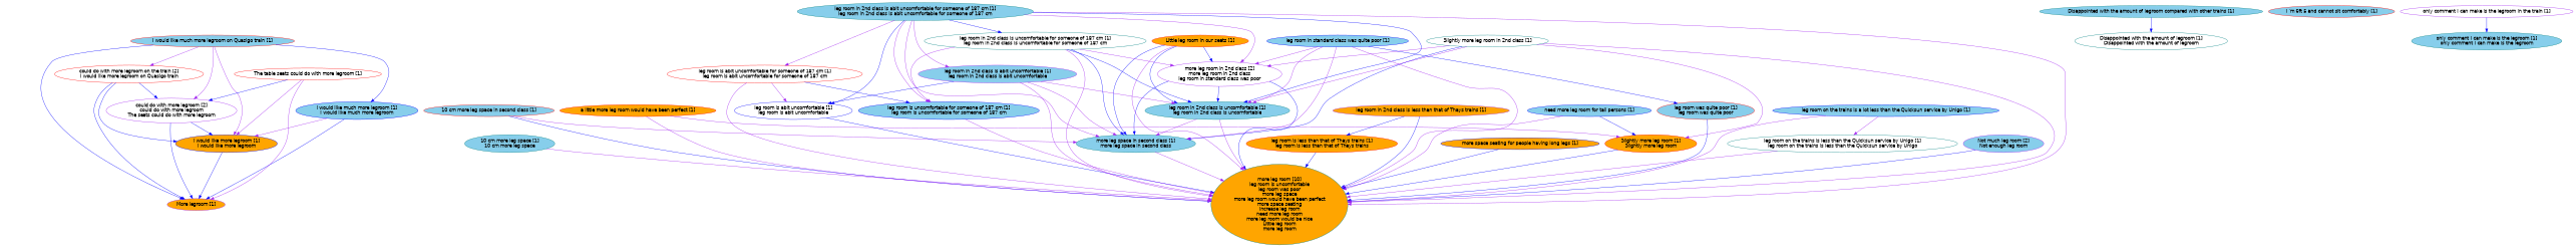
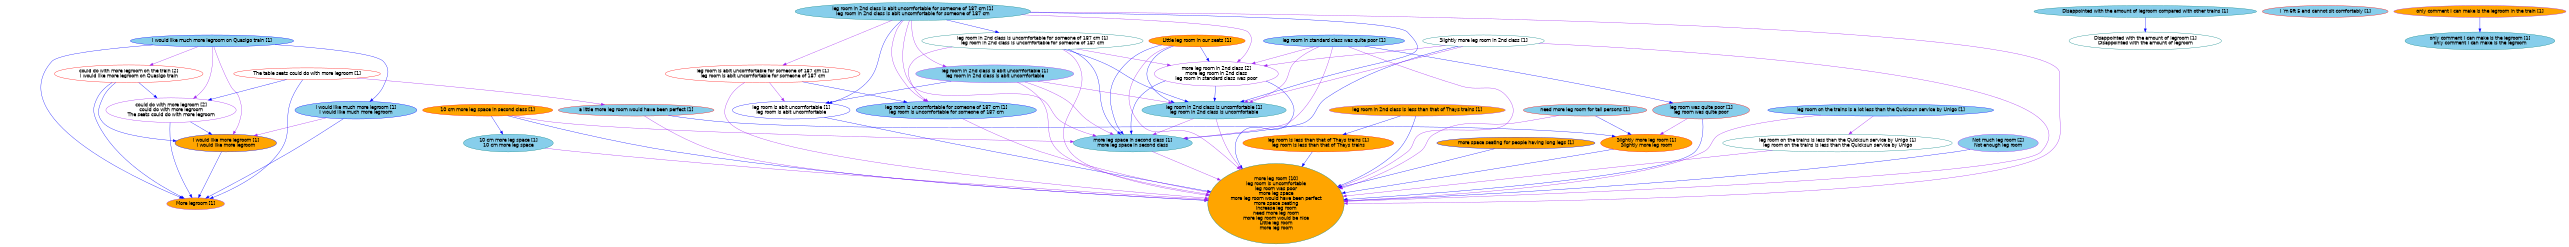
  digraph {
    fontname="DejaVu Sans"
    node [color=teal fillcolor=skyblue fontname="DejaVu Sans" style=filled]
    edge [color=purple fontname="DejaVu Sans"]
    "could do with more legroom [2]\ncould do with more legroom\nThe seats could do with more legroom" [color=purple fillcolor=white]
    "I would like more legroom [1]\nI would like more legroom" [color=blue fillcolor=orange]
    "More legroom [1]" [color=purple fillcolor=orange]
    "more leg room in 2nd class [2]\nmore leg room in 2nd class\nleg room in standard class was poor" [color=purple fillcolor=white]
    "more leg room [10]\nleg room is uncomfortable\nleg room was poor\nmore leg space\nmore leg room would have been perfect\nmore space seating\nIncrease leg room\nneed more leg room\nmore leg room would be nice\nLittle leg room\nmore leg room" [fillcolor=orange]
    "more leg space in second class [1]\nmore leg space in second class"
    "leg room in 2nd class is uncomfortable [1]\nleg room in 2nd class is uncomfortable"
    "Not much leg room [2]\nNot enough leg room" [color=purple]
    "could do with more legroom on the train [2]\nI would like more legroom on Quasigo train" [color=red fillcolor=white]
-   "10 cm more leg space in second class [1]" [color=red]
+   "10 cm more leg space in second class [1]" [color=red fillcolor=orange]
    "10 cm more leg space [1]\n10 cm more leg space"
    "Disappointed with the amount of legroom [1]\nDisappointed with the amount of legroom" [fillcolor=white]
    "Disappointed with the amount of legroom compared with other trains [1]"
    "I 'm 6ft 5 and cannot sit comfortably [1]" [color=red]
-   "I would like much more legroom on Quasigo train [1]" [color=red]
+   "I would like much more legroom on Quasigo train [1]" [color=blue]
    "I would like much more legroom [1]\nI would like much more legroom" [color=blue]
    "Little leg room in our seats [1]" [color=red fillcolor=orange]
    "Slightly more leg room in 2nd class [1]" [fillcolor=white]
    "Slightly more leg room [1]\nSlightly more leg room" [color=red fillcolor=orange]
    "The table seats could do with more legroom [1]" [color=red fillcolor=white]
-   "a little more leg room would have been perfect [1]" [color=red fillcolor=orange]
+   "a little more leg room would have been perfect [1]" [color=red]
    "leg room in 2nd class is abit uncomfortable for someone of 187 cm [1]\nleg room in 2nd class is abit uncomfortable for someone of 187 cm"
    "leg room is abit uncomfortable for someone of 187 cm [1]\nleg room is abit uncomfortable for someone of 187 cm" [color=red fillcolor=white]
    "leg room is abit uncomfortable [1]\nleg room is abit uncomfortable" [color=blue fillcolor=white]
    "leg room is uncomfortable for someone of 187 cm [1]\nleg room is uncomfortable for someone of 187 cm" [color=blue]
    "leg room in 2nd class is abit uncomfortable [1]\nleg room in 2nd class is abit uncomfortable" [color=purple]
    "leg room in 2nd class is uncomfortable for someone of 187 cm [1]\nleg room in 2nd class is uncomfortable for someone of 187 cm" [fillcolor=white]
    "leg room in 2nd class is less than that of Thays trains [1]" [color=purple fillcolor=orange]
    "leg room is less than that of Thays trains [1]\nleg room is less than that of Thays trains" [color=red fillcolor=orange]
    "leg room in standard class was quite poor [1]" [color=blue]
    "leg room was quite poor [1]\nleg room was quite poor" [color=red]
    "leg room on the trains is a lot less than the Quicksun service by Unigo [1]" [color=blue]
    "leg room on the trains is less than the Quicksun service by Unigo [1]\nleg room on the trains is less than the Quicksun service by Unigo" [fillcolor=white]
    "more space seating for people having long legs [1]" [color=blue fillcolor=orange]
-   "need more leg room for tall persons [1]" [color=blue]
-   "only comment I can make is the legroom in the train [1]" [color=purple fillcolor=white]
+   "need more leg room for tall persons [1]" [color=red]
+   "only comment I can make is the legroom in the train [1]" [color=purple fillcolor=orange]
    "only comment I can make is the legroom [1]\nonly comment I can make is the legroom"
    "could do with more legroom [2]\ncould do with more legroom\nThe seats could do with more legroom" -> "I would like more legroom [1]\nI would like more legroom" [color=blue]
    "could do with more legroom [2]\ncould do with more legroom\nThe seats could do with more legroom" -> "More legroom [1]" [color=blue]
    "I would like more legroom [1]\nI would like more legroom" -> "More legroom [1]" [color=blue]
    "more leg room in 2nd class [2]\nmore leg room in 2nd class\nleg room in standard class was poor" -> "more leg room [10]\nleg room is uncomfortable\nleg room was poor\nmore leg space\nmore leg room would have been perfect\nmore space seating\nIncrease leg room\nneed more leg room\nmore leg room would be nice\nLittle leg room\nmore leg room" [color=blue]
    "more leg room in 2nd class [2]\nmore leg room in 2nd class\nleg room in standard class was poor" -> "more leg space in second class [1]\nmore leg space in second class" [color=blue]
    "more leg room in 2nd class [2]\nmore leg room in 2nd class\nleg room in standard class was poor" -> "leg room in 2nd class is uncomfortable [1]\nleg room in 2nd class is uncomfortable" [color=blue]
    "more leg space in second class [1]\nmore leg space in second class" -> "more leg room [10]\nleg room is uncomfortable\nleg room was poor\nmore leg space\nmore leg room would have been perfect\nmore space seating\nIncrease leg room\nneed more leg room\nmore leg room would be nice\nLittle leg room\nmore leg room"
    "leg room in 2nd class is uncomfortable [1]\nleg room in 2nd class is uncomfortable" -> "more leg room [10]\nleg room is uncomfortable\nleg room was poor\nmore leg space\nmore leg room would have been perfect\nmore space seating\nIncrease leg room\nneed more leg room\nmore leg room would be nice\nLittle leg room\nmore leg room"
    "leg room in 2nd class is uncomfortable [1]\nleg room in 2nd class is uncomfortable" -> "more leg space in second class [1]\nmore leg space in second class"
    "Not much leg room [2]\nNot enough leg room" -> "more leg room [10]\nleg room is uncomfortable\nleg room was poor\nmore leg space\nmore leg room would have been perfect\nmore space seating\nIncrease leg room\nneed more leg room\nmore leg room would be nice\nLittle leg room\nmore leg room" [color=blue]
    "could do with more legroom on the train [2]\nI would like more legroom on Quasigo train" -> "could do with more legroom [2]\ncould do with more legroom\nThe seats could do with more legroom" [color=blue]
    "could do with more legroom on the train [2]\nI would like more legroom on Quasigo train" -> "I would like more legroom [1]\nI would like more legroom" [color=blue]
    "could do with more legroom on the train [2]\nI would like more legroom on Quasigo train" -> "More legroom [1]" [color=blue]
    "10 cm more leg space in second class [1]" -> "more leg room [10]\nleg room is uncomfortable\nleg room was poor\nmore leg space\nmore leg room would have been perfect\nmore space seating\nIncrease leg room\nneed more leg room\nmore leg room would be nice\nLittle leg room\nmore leg room" [color=blue]
    "10 cm more leg space in second class [1]" -> "more leg space in second class [1]\nmore leg space in second class"
+   "10 cm more leg space in second class [1]" -> "10 cm more leg space [1]\n10 cm more leg space" [color=blue]
    "10 cm more leg space [1]\n10 cm more leg space" -> "more leg room [10]\nleg room is uncomfortable\nleg room was poor\nmore leg space\nmore leg room would have been perfect\nmore space seating\nIncrease leg room\nneed more leg room\nmore leg room would be nice\nLittle leg room\nmore leg room"
    "Disappointed with the amount of legroom compared with other trains [1]" -> "Disappointed with the amount of legroom [1]\nDisappointed with the amount of legroom" [color=blue]
    "I would like much more legroom on Quasigo train [1]" -> "could do with more legroom [2]\ncould do with more legroom\nThe seats could do with more legroom"
    "I would like much more legroom on Quasigo train [1]" -> "I would like more legroom [1]\nI would like more legroom"
    "I would like much more legroom on Quasigo train [1]" -> "More legroom [1]" [color=blue]
    "I would like much more legroom on Quasigo train [1]" -> "could do with more legroom on the train [2]\nI would like more legroom on Quasigo train"
    "I would like much more legroom on Quasigo train [1]" -> "I would like much more legroom [1]\nI would like much more legroom" [color=blue]
    "I would like much more legroom [1]\nI would like much more legroom" -> "I would like more legroom [1]\nI would like more legroom"
    "I would like much more legroom [1]\nI would like much more legroom" -> "More legroom [1]" [color=blue]
    "Little leg room in our seats [1]" -> "more leg room in 2nd class [2]\nmore leg room in 2nd class\nleg room in standard class was poor" [color=blue]
    "Little leg room in our seats [1]" -> "more leg room [10]\nleg room is uncomfortable\nleg room was poor\nmore leg space\nmore leg room would have been perfect\nmore space seating\nIncrease leg room\nneed more leg room\nmore leg room would be nice\nLittle leg room\nmore leg room"
    "Little leg room in our seats [1]" -> "more leg space in second class [1]\nmore leg space in second class" [color=blue]
    "Little leg room in our seats [1]" -> "leg room in 2nd class is uncomfortable [1]\nleg room in 2nd class is uncomfortable" [color=blue]
    "Slightly more leg room in 2nd class [1]" -> "more leg room in 2nd class [2]\nmore leg room in 2nd class\nleg room in standard class was poor"
    "Slightly more leg room in 2nd class [1]" -> "more leg room [10]\nleg room is uncomfortable\nleg room was poor\nmore leg space\nmore leg room would have been perfect\nmore space seating\nIncrease leg room\nneed more leg room\nmore leg room would be nice\nLittle leg room\nmore leg room"
    "Slightly more leg room in 2nd class [1]" -> "more leg space in second class [1]\nmore leg space in second class" [color=blue]
    "Slightly more leg room in 2nd class [1]" -> "leg room in 2nd class is uncomfortable [1]\nleg room in 2nd class is uncomfortable"
-   "Slightly more leg room in 2nd class [1]" -> "Slightly more leg room [1]\nSlightly more leg room"
+   "leg room was quite poor [1]\nleg room was quite poor" -> "Slightly more leg room [1]\nSlightly more leg room"
    "Slightly more leg room [1]\nSlightly more leg room" -> "more leg room [10]\nleg room is uncomfortable\nleg room was poor\nmore leg space\nmore leg room would have been perfect\nmore space seating\nIncrease leg room\nneed more leg room\nmore leg room would be nice\nLittle leg room\nmore leg room" [color=blue]
    "The table seats could do with more legroom [1]" -> "could do with more legroom [2]\ncould do with more legroom\nThe seats could do with more legroom" [color=blue]
-   "The table seats could do with more legroom [1]" -> "I would like more legroom [1]\nI would like more legroom"
-   "The table seats could do with more legroom [1]" -> "More legroom [1]"
+   "The table seats could do with more legroom [1]" -> "a little more leg room would have been perfect [1]"
+   "The table seats could do with more legroom [1]" -> "More legroom [1]" [color=blue]
    "a little more leg room would have been perfect [1]" -> "more leg room [10]\nleg room is uncomfortable\nleg room was poor\nmore leg space\nmore leg room would have been perfect\nmore space seating\nIncrease leg room\nneed more leg room\nmore leg room would be nice\nLittle leg room\nmore leg room"
-   "a little more leg room would have been perfect [1]" -> "Slightly more leg room [1]\nSlightly more leg room"
+   "a little more leg room would have been perfect [1]" -> "Slightly more leg room [1]\nSlightly more leg room" [color=blue]
    "leg room in 2nd class is abit uncomfortable for someone of 187 cm [1]\nleg room in 2nd class is abit uncomfortable for someone of 187 cm" -> "more leg room in 2nd class [2]\nmore leg room in 2nd class\nleg room in standard class was poor"
    "leg room in 2nd class is abit uncomfortable for someone of 187 cm [1]\nleg room in 2nd class is abit uncomfortable for someone of 187 cm" -> "more leg room [10]\nleg room is uncomfortable\nleg room was poor\nmore leg space\nmore leg room would have been perfect\nmore space seating\nIncrease leg room\nneed more leg room\nmore leg room would be nice\nLittle leg room\nmore leg room"
    "leg room in 2nd class is abit uncomfortable for someone of 187 cm [1]\nleg room in 2nd class is abit uncomfortable for someone of 187 cm" -> "more leg space in second class [1]\nmore leg space in second class"
    "leg room in 2nd class is abit uncomfortable for someone of 187 cm [1]\nleg room in 2nd class is abit uncomfortable for someone of 187 cm" -> "leg room in 2nd class is uncomfortable [1]\nleg room in 2nd class is uncomfortable" [color=blue]
    "leg room in 2nd class is abit uncomfortable for someone of 187 cm [1]\nleg room in 2nd class is abit uncomfortable for someone of 187 cm" -> "leg room is abit uncomfortable for someone of 187 cm [1]\nleg room is abit uncomfortable for someone of 187 cm"
    "leg room in 2nd class is abit uncomfortable for someone of 187 cm [1]\nleg room in 2nd class is abit uncomfortable for someone of 187 cm" -> "leg room is abit uncomfortable [1]\nleg room is abit uncomfortable" [color=blue]
    "leg room in 2nd class is abit uncomfortable for someone of 187 cm [1]\nleg room in 2nd class is abit uncomfortable for someone of 187 cm" -> "leg room is uncomfortable for someone of 187 cm [1]\nleg room is uncomfortable for someone of 187 cm"
    "leg room in 2nd class is abit uncomfortable for someone of 187 cm [1]\nleg room in 2nd class is abit uncomfortable for someone of 187 cm" -> "leg room in 2nd class is abit uncomfortable [1]\nleg room in 2nd class is abit uncomfortable"
    "leg room in 2nd class is abit uncomfortable for someone of 187 cm [1]\nleg room in 2nd class is abit uncomfortable for someone of 187 cm" -> "leg room in 2nd class is uncomfortable for someone of 187 cm [1]\nleg room in 2nd class is uncomfortable for someone of 187 cm" [color=blue]
    "leg room is abit uncomfortable for someone of 187 cm [1]\nleg room is abit uncomfortable for someone of 187 cm" -> "more leg room [10]\nleg room is uncomfortable\nleg room was poor\nmore leg space\nmore leg room would have been perfect\nmore space seating\nIncrease leg room\nneed more leg room\nmore leg room would be nice\nLittle leg room\nmore leg room"
    "leg room is abit uncomfortable for someone of 187 cm [1]\nleg room is abit uncomfortable for someone of 187 cm" -> "leg room is abit uncomfortable [1]\nleg room is abit uncomfortable"
    "leg room is abit uncomfortable for someone of 187 cm [1]\nleg room is abit uncomfortable for someone of 187 cm" -> "leg room is uncomfortable for someone of 187 cm [1]\nleg room is uncomfortable for someone of 187 cm" [color=blue]
    "leg room is abit uncomfortable [1]\nleg room is abit uncomfortable" -> "more leg room [10]\nleg room is uncomfortable\nleg room was poor\nmore leg space\nmore leg room would have been perfect\nmore space seating\nIncrease leg room\nneed more leg room\nmore leg room would be nice\nLittle leg room\nmore leg room" [color=blue]
    "leg room is uncomfortable for someone of 187 cm [1]\nleg room is uncomfortable for someone of 187 cm" -> "more leg room [10]\nleg room is uncomfortable\nleg room was poor\nmore leg space\nmore leg room would have been perfect\nmore space seating\nIncrease leg room\nneed more leg room\nmore leg room would be nice\nLittle leg room\nmore leg room"
    "leg room in 2nd class is abit uncomfortable [1]\nleg room in 2nd class is abit uncomfortable" -> "more leg room [10]\nleg room is uncomfortable\nleg room was poor\nmore leg space\nmore leg room would have been perfect\nmore space seating\nIncrease leg room\nneed more leg room\nmore leg room would be nice\nLittle leg room\nmore leg room"
    "leg room in 2nd class is abit uncomfortable [1]\nleg room in 2nd class is abit uncomfortable" -> "more leg space in second class [1]\nmore leg space in second class"
    "leg room in 2nd class is abit uncomfortable [1]\nleg room in 2nd class is abit uncomfortable" -> "leg room in 2nd class is uncomfortable [1]\nleg room in 2nd class is uncomfortable"
    "leg room in 2nd class is abit uncomfortable [1]\nleg room in 2nd class is abit uncomfortable" -> "leg room is abit uncomfortable [1]\nleg room is abit uncomfortable" [color=blue]
    "leg room in 2nd class is uncomfortable for someone of 187 cm [1]\nleg room in 2nd class is uncomfortable for someone of 187 cm" -> "more leg room in 2nd class [2]\nmore leg room in 2nd class\nleg room in standard class was poor"
    "leg room in 2nd class is uncomfortable for someone of 187 cm [1]\nleg room in 2nd class is uncomfortable for someone of 187 cm" -> "more leg room [10]\nleg room is uncomfortable\nleg room was poor\nmore leg space\nmore leg room would have been perfect\nmore space seating\nIncrease leg room\nneed more leg room\nmore leg room would be nice\nLittle leg room\nmore leg room"
    "leg room in 2nd class is uncomfortable for someone of 187 cm [1]\nleg room in 2nd class is uncomfortable for someone of 187 cm" -> "more leg space in second class [1]\nmore leg space in second class" [color=blue]
    "leg room in 2nd class is uncomfortable for someone of 187 cm [1]\nleg room in 2nd class is uncomfortable for someone of 187 cm" -> "leg room in 2nd class is uncomfortable [1]\nleg room in 2nd class is uncomfortable" [color=blue]
    "leg room in 2nd class is uncomfortable for someone of 187 cm [1]\nleg room in 2nd class is uncomfortable for someone of 187 cm" -> "leg room is uncomfortable for someone of 187 cm [1]\nleg room is uncomfortable for someone of 187 cm"
    "leg room in 2nd class is less than that of Thays trains [1]" -> "more leg room [10]\nleg room is uncomfortable\nleg room was poor\nmore leg space\nmore leg room would have been perfect\nmore space seating\nIncrease leg room\nneed more leg room\nmore leg room would be nice\nLittle leg room\nmore leg room" [color=blue]
    "leg room in 2nd class is less than that of Thays trains [1]" -> "leg room is less than that of Thays trains [1]\nleg room is less than that of Thays trains" [color=blue]
    "leg room is less than that of Thays trains [1]\nleg room is less than that of Thays trains" -> "more leg room [10]\nleg room is uncomfortable\nleg room was poor\nmore leg space\nmore leg room would have been perfect\nmore space seating\nIncrease leg room\nneed more leg room\nmore leg room would be nice\nLittle leg room\nmore leg room" [color=blue]
    "leg room in standard class was quite poor [1]" -> "more leg room in 2nd class [2]\nmore leg room in 2nd class\nleg room in standard class was poor"
    "leg room in standard class was quite poor [1]" -> "more leg room [10]\nleg room is uncomfortable\nleg room was poor\nmore leg space\nmore leg room would have been perfect\nmore space seating\nIncrease leg room\nneed more leg room\nmore leg room would be nice\nLittle leg room\nmore leg room"
    "leg room in standard class was quite poor [1]" -> "more leg space in second class [1]\nmore leg space in second class"
    "leg room in standard class was quite poor [1]" -> "leg room in 2nd class is uncomfortable [1]\nleg room in 2nd class is uncomfortable"
    "leg room in standard class was quite poor [1]" -> "leg room was quite poor [1]\nleg room was quite poor" [color=blue]
    "leg room was quite poor [1]\nleg room was quite poor" -> "more leg room [10]\nleg room is uncomfortable\nleg room was poor\nmore leg space\nmore leg room would have been perfect\nmore space seating\nIncrease leg room\nneed more leg room\nmore leg room would be nice\nLittle leg room\nmore leg room" [color=blue]
    "leg room on the trains is a lot less than the Quicksun service by Unigo [1]" -> "more leg room [10]\nleg room is uncomfortable\nleg room was poor\nmore leg space\nmore leg room would have been perfect\nmore space seating\nIncrease leg room\nneed more leg room\nmore leg room would be nice\nLittle leg room\nmore leg room"
    "leg room on the trains is a lot less than the Quicksun service by Unigo [1]" -> "leg room on the trains is less than the Quicksun service by Unigo [1]\nleg room on the trains is less than the Quicksun service by Unigo"
    "leg room on the trains is less than the Quicksun service by Unigo [1]\nleg room on the trains is less than the Quicksun service by Unigo" -> "more leg room [10]\nleg room is uncomfortable\nleg room was poor\nmore leg space\nmore leg room would have been perfect\nmore space seating\nIncrease leg room\nneed more leg room\nmore leg room would be nice\nLittle leg room\nmore leg room"
    "more space seating for people having long legs [1]" -> "more leg room [10]\nleg room is uncomfortable\nleg room was poor\nmore leg space\nmore leg room would have been perfect\nmore space seating\nIncrease leg room\nneed more leg room\nmore leg room would be nice\nLittle leg room\nmore leg room" [color=blue]
    "need more leg room for tall persons [1]" -> "more leg room [10]\nleg room is uncomfortable\nleg room was poor\nmore leg space\nmore leg room would have been perfect\nmore space seating\nIncrease leg room\nneed more leg room\nmore leg room would be nice\nLittle leg room\nmore leg room"
    "need more leg room for tall persons [1]" -> "Slightly more leg room [1]\nSlightly more leg room" [color=blue]
    "only comment I can make is the legroom in the train [1]" -> "only comment I can make is the legroom [1]\nonly comment I can make is the legroom" [color=blue]
  }
